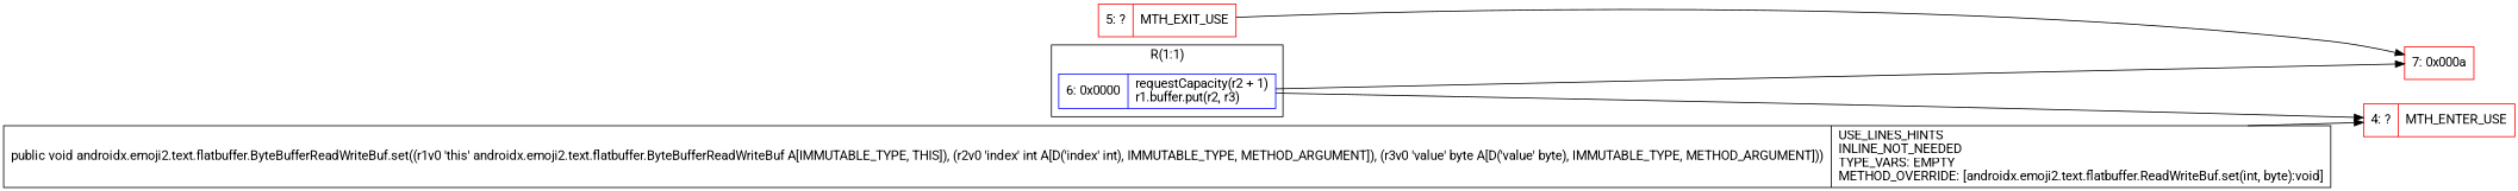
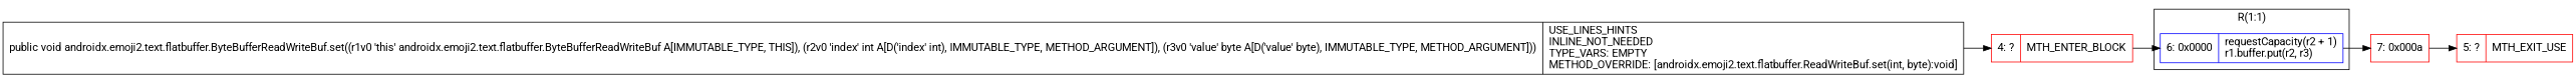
  digraph {
    fontname=Roboto
    rankdir=LR
    node [color=red fontname=Roboto shape=record]
    edge [fontname=Roboto]
    n1 [color=blue label="{6\:\ 0x0000|requestCapacity(r2 + 1)\lr1.buffer.put(r2, r3)\l}"]
    n2 [label="{7\:\ 0x000a}"]
    n3 [label="{5\:\ ?|MTH_EXIT_USE\l}"]
-   n4 [label="{4\:\ ?|MTH_ENTER_USE\l}"]
+   n4 [label="{4\:\ ?|MTH_ENTER_BLOCK\l}"]
    n5 [label="{public void androidx.emoji2.text.flatbuffer.ByteBufferReadWriteBuf.set((r1v0 'this' androidx.emoji2.text.flatbuffer.ByteBufferReadWriteBuf A[IMMUTABLE_TYPE, THIS]), (r2v0 'index' int A[D('index' int), IMMUTABLE_TYPE, METHOD_ARGUMENT]), (r3v0 'value' byte A[D('value' byte), IMMUTABLE_TYPE, METHOD_ARGUMENT]))  | USE_LINES_HINTS\lINLINE_NOT_NEEDED\lTYPE_VARS: EMPTY\lMETHOD_OVERRIDE: [androidx.emoji2.text.flatbuffer.ReadWriteBuf.set(int, byte):void]\l}" color=""]
    subgraph cluster_1 {
      label="R(1:1)"
      n1
    }
    n1 -> n2
-   n3 -> n2
-   n1 -> n4
+   n2 -> n3
+   n4 -> n1
    n5 -> n4
  }
